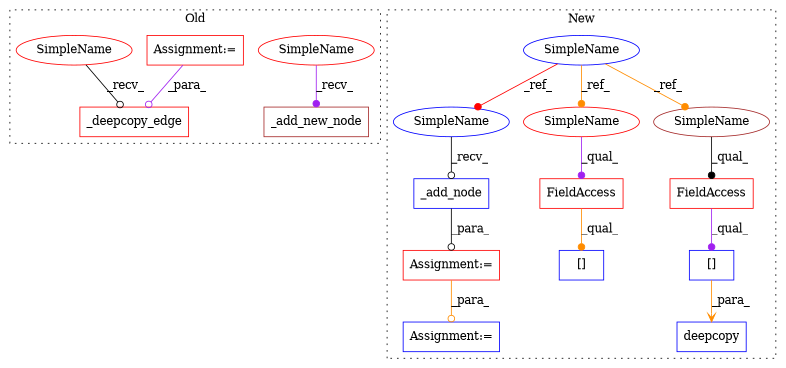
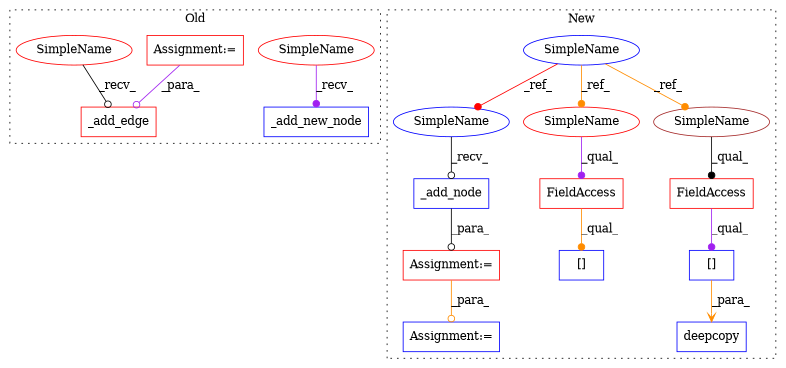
  digraph {
    node [a=42 color=red l=4 s=16418 shape=box]
    edge [arrowhead=dot color=darkorange]
-   n1 [a=32 color=brown l=15 label=_add_new_node s=16077]
-   n2 [a=32 l="10,1" label=_deepcopy_edge s="15871,15923"]
+   n1 [a=32 color=blue l=15 label=_add_new_node s=16077]
+   n2 [a=32 l="10,1" label=_add_edge s="15871,15923"]
    n3 [a=7 l=1 label="Assignment:=" s=15837]
    n4 [label=SimpleName s=16072 shape=ellipse]
    n5 [label=SimpleName s=15866 shape=ellipse]
    n6 [a=2 color=blue l="15,1" label="[]" s="16418,16450"]
    n7 [a=22 l=14 label=FieldAccess]
    n8 [color=blue label=SimpleName s=15136 shape=ellipse]
    n9 [a=32 color=blue l="10,1" label=_add_node s="16399,16452"]
    n10 [a=22 l=14 label=FieldAccess s=16816]
    n11 [a=32 color=blue l="9,1" label=deepcopy s="16409,16451"]
    n12 [a=2 color=blue l="15,1" label="[]" s="16816,16848"]
    n13 [a=7 l=1 label="Assignment:=" s=16393]
    n14 [a=7 color=blue l=1 label="Assignment:=" s=16709]
    n15 [color=blue label=SimpleName s=16394 shape=ellipse]
    n16 [label=SimpleName s=16816 shape=ellipse]
    n17 [color=brown label=SimpleName shape=ellipse]
    subgraph cluster_1 {
      label=Old
      style=dotted
      n1
      n2
      n3
      n4
      n5
    }
    subgraph cluster_2 {
      label=New
      style=dotted
      n6
      n7
      n8
      n9
      n10
      n11
      n12
      n13
      n14
      n15
      n16
      n17
    }
    n3 -> n2 [arrowhead=odot color=purple label=_para_]
    n4 -> n1 [color=purple label=_recv_]
    n5 -> n2 [arrowhead=odot color=black label=_recv_]
    n6 -> n11 [arrowhead=vee label=_para_]
    n7 -> n6 [color=purple label=_qual_]
    n8 -> n15 [color=red label=_ref_]
    n8 -> n16 [label=_ref_]
    n8 -> n17 [label=_ref_]
    n9 -> n13 [arrowhead=odot color=black label=_para_]
    n10 -> n12 [label=_qual_]
    n13 -> n14 [arrowhead=odot label=_para_]
    n15 -> n9 [arrowhead=odot color=black label=_recv_]
    n16 -> n10 [color=purple label=_qual_]
    n17 -> n7 [color=black label=_qual_]
  }
